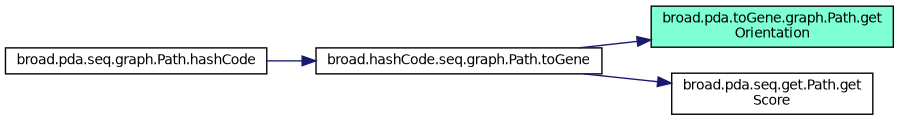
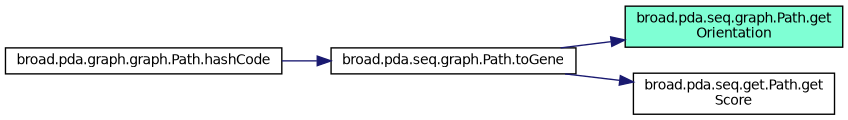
  digraph {
    rankdir=LR
    node [color=black fillcolor=white fontname=Helvetica fontsize=10 shape=record style=filled]
    edge [color=midnightblue fontname=Helvetica fontsize=10 labelfontname=Helvetica labelfontsize=10 style=solid]
-   n1 [fontcolor=black height=0.2 label="broad.pda.seq.graph.Path.hashCode" width=0.4]
-   n2 [height=0.2 label="broad.hashCode.seq.graph.Path.toGene" width=0.4]
-   n3 [fillcolor=aquamarine height=0.2 label="broad.pda.toGene.graph.Path.get\lOrientation" width=0.4]
+   n1 [fontcolor=black height=0.2 label="broad.pda.graph.graph.Path.hashCode" width=0.4]
+   n2 [height=0.2 label="broad.pda.seq.graph.Path.toGene" width=0.4]
+   n3 [fillcolor=aquamarine height=0.2 label="broad.pda.seq.graph.Path.get\lOrientation" width=0.4]
    n4 [height=0.2 label="broad.pda.seq.get.Path.get\lScore" width=0.4]
    n1 -> n2
    n2 -> n3
    n2 -> n4
  }
